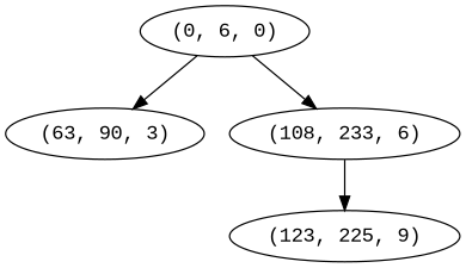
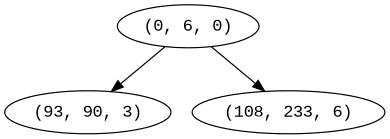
  digraph {
    fontname="Liberation Mono"
    node [fontname="Liberation Mono"]
    edge [fontname="Liberation Mono"]
    n1 [label="(0, 6, 0)"]
-   "(63, 90, 3)"
+   "(63, 90, 3)" [label="(93, 90, 3)"]
    "(108, 233, 6)"
-   "(123, 225, 9)"
    n1 -> "(63, 90, 3)"
    n1 -> "(108, 233, 6)"
-   "(108, 233, 6)" -> "(123, 225, 9)"
  }
